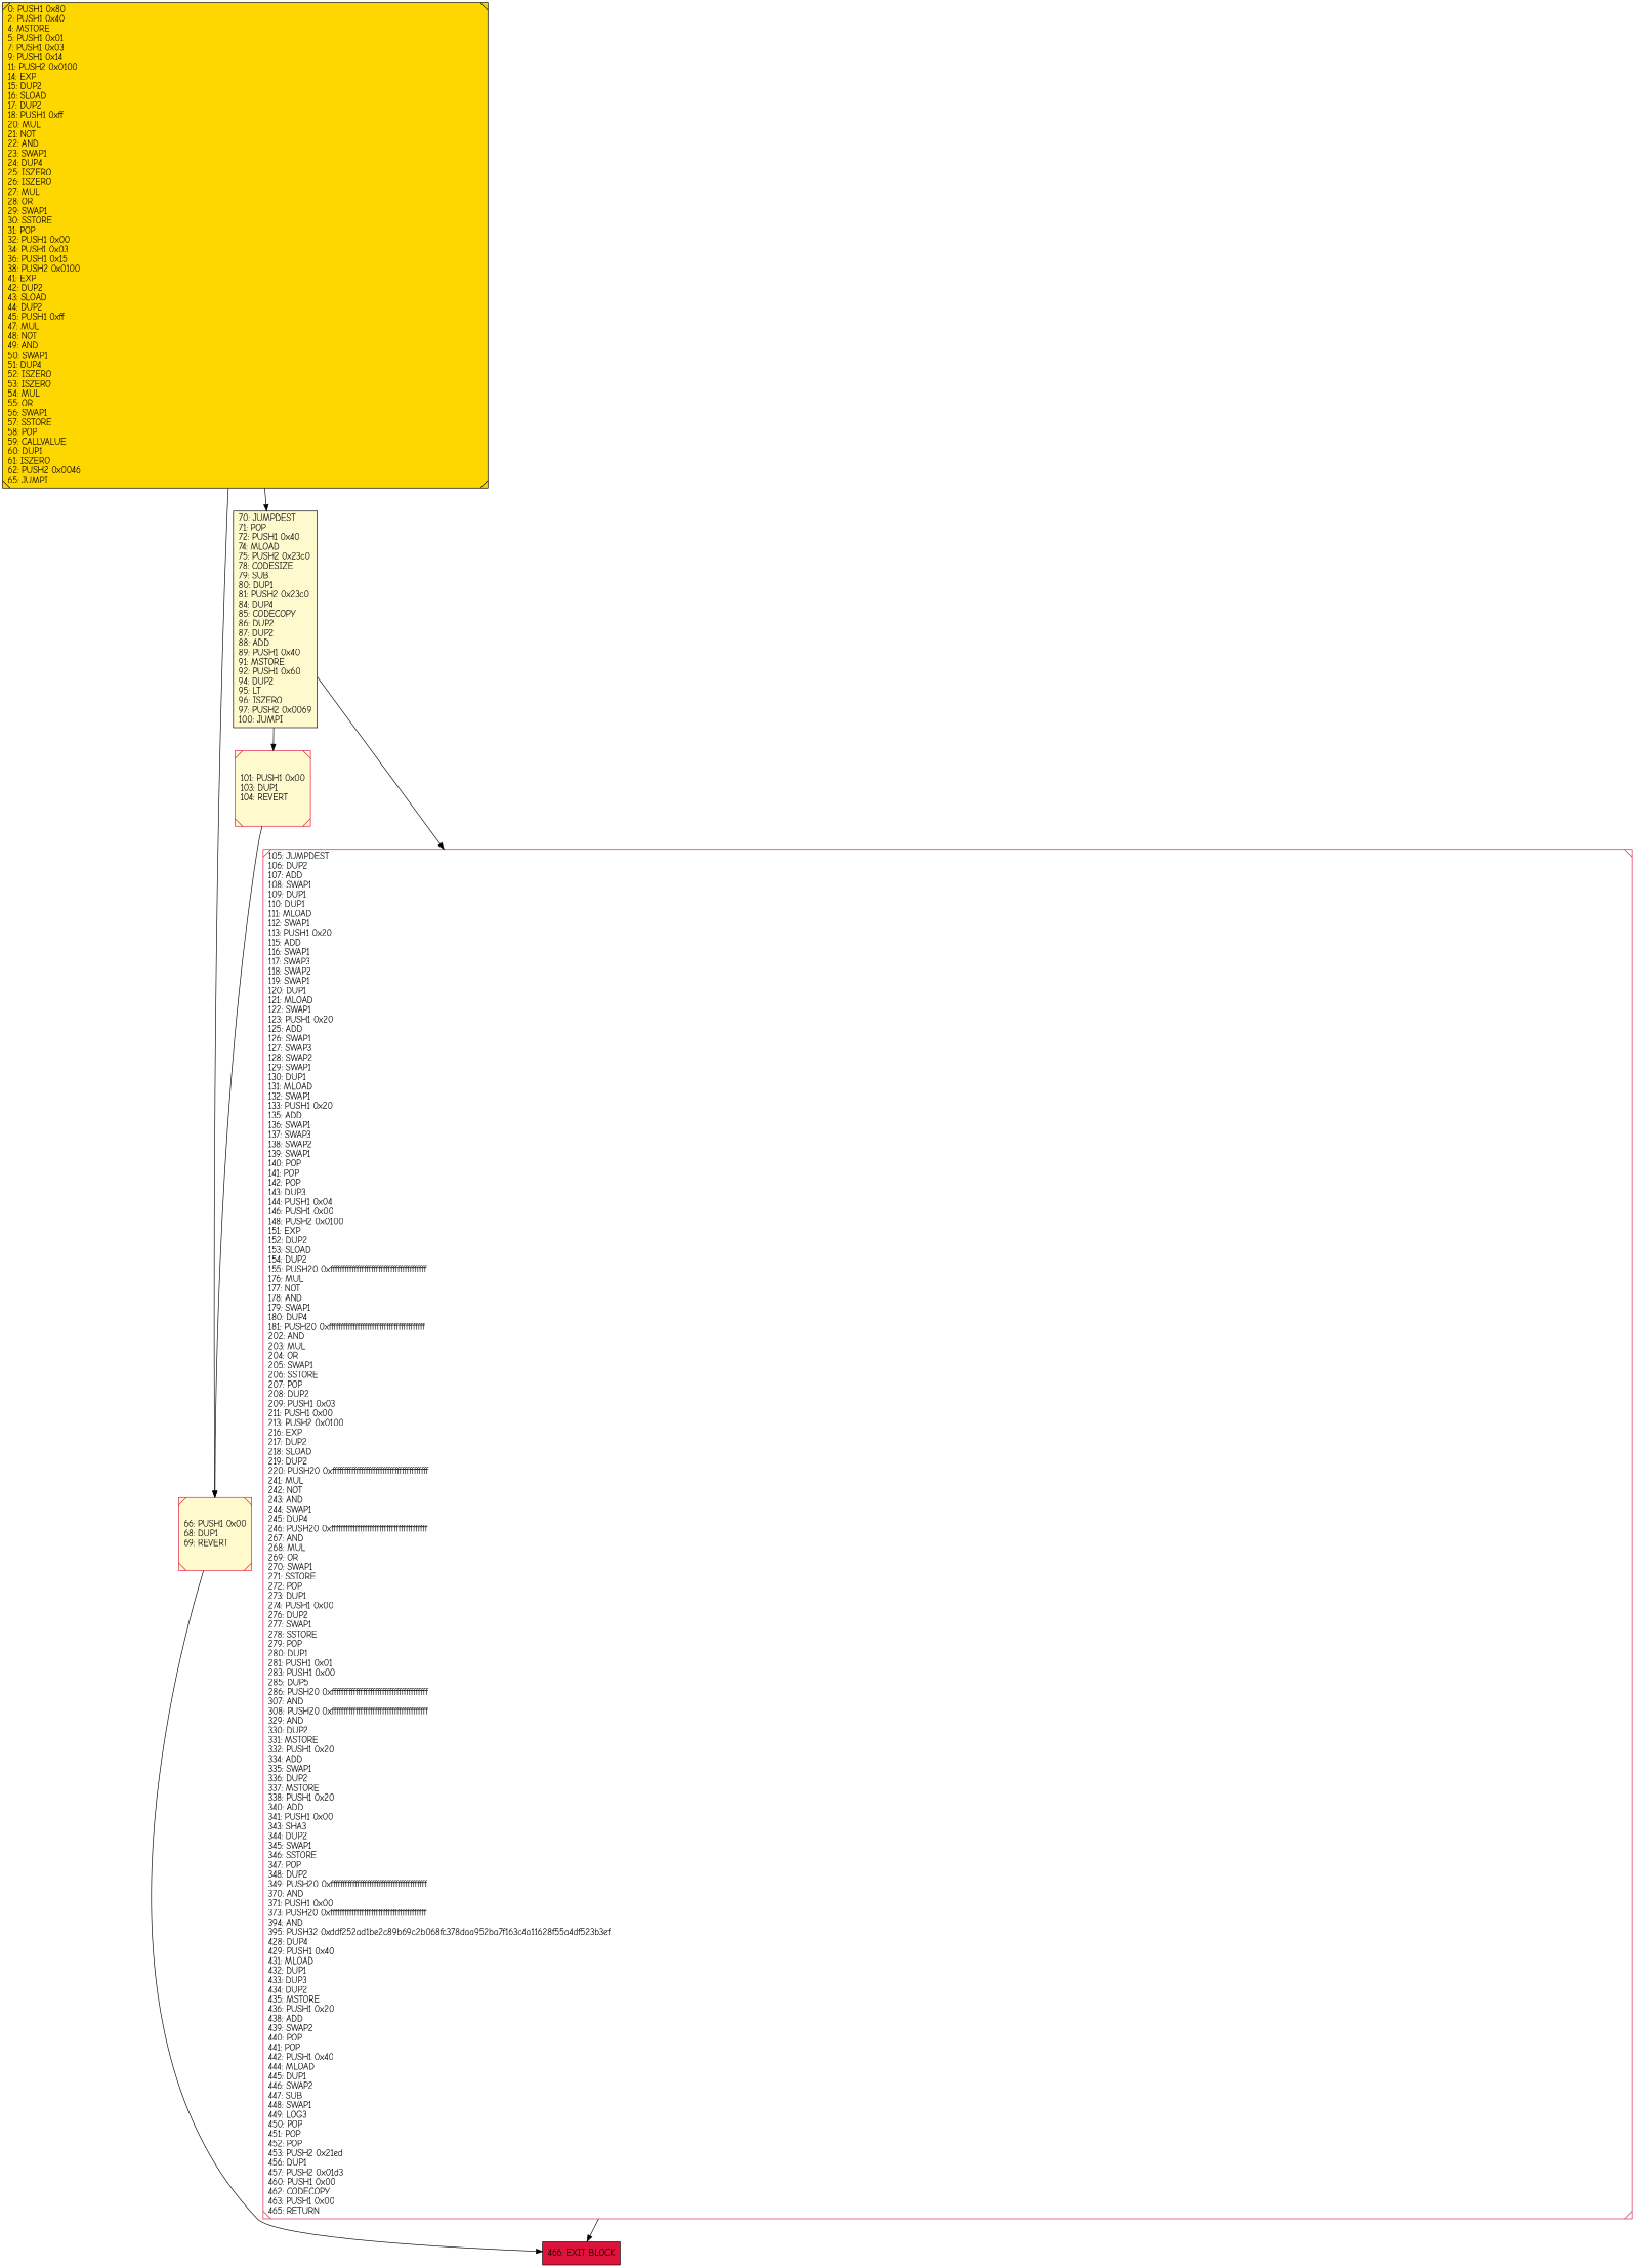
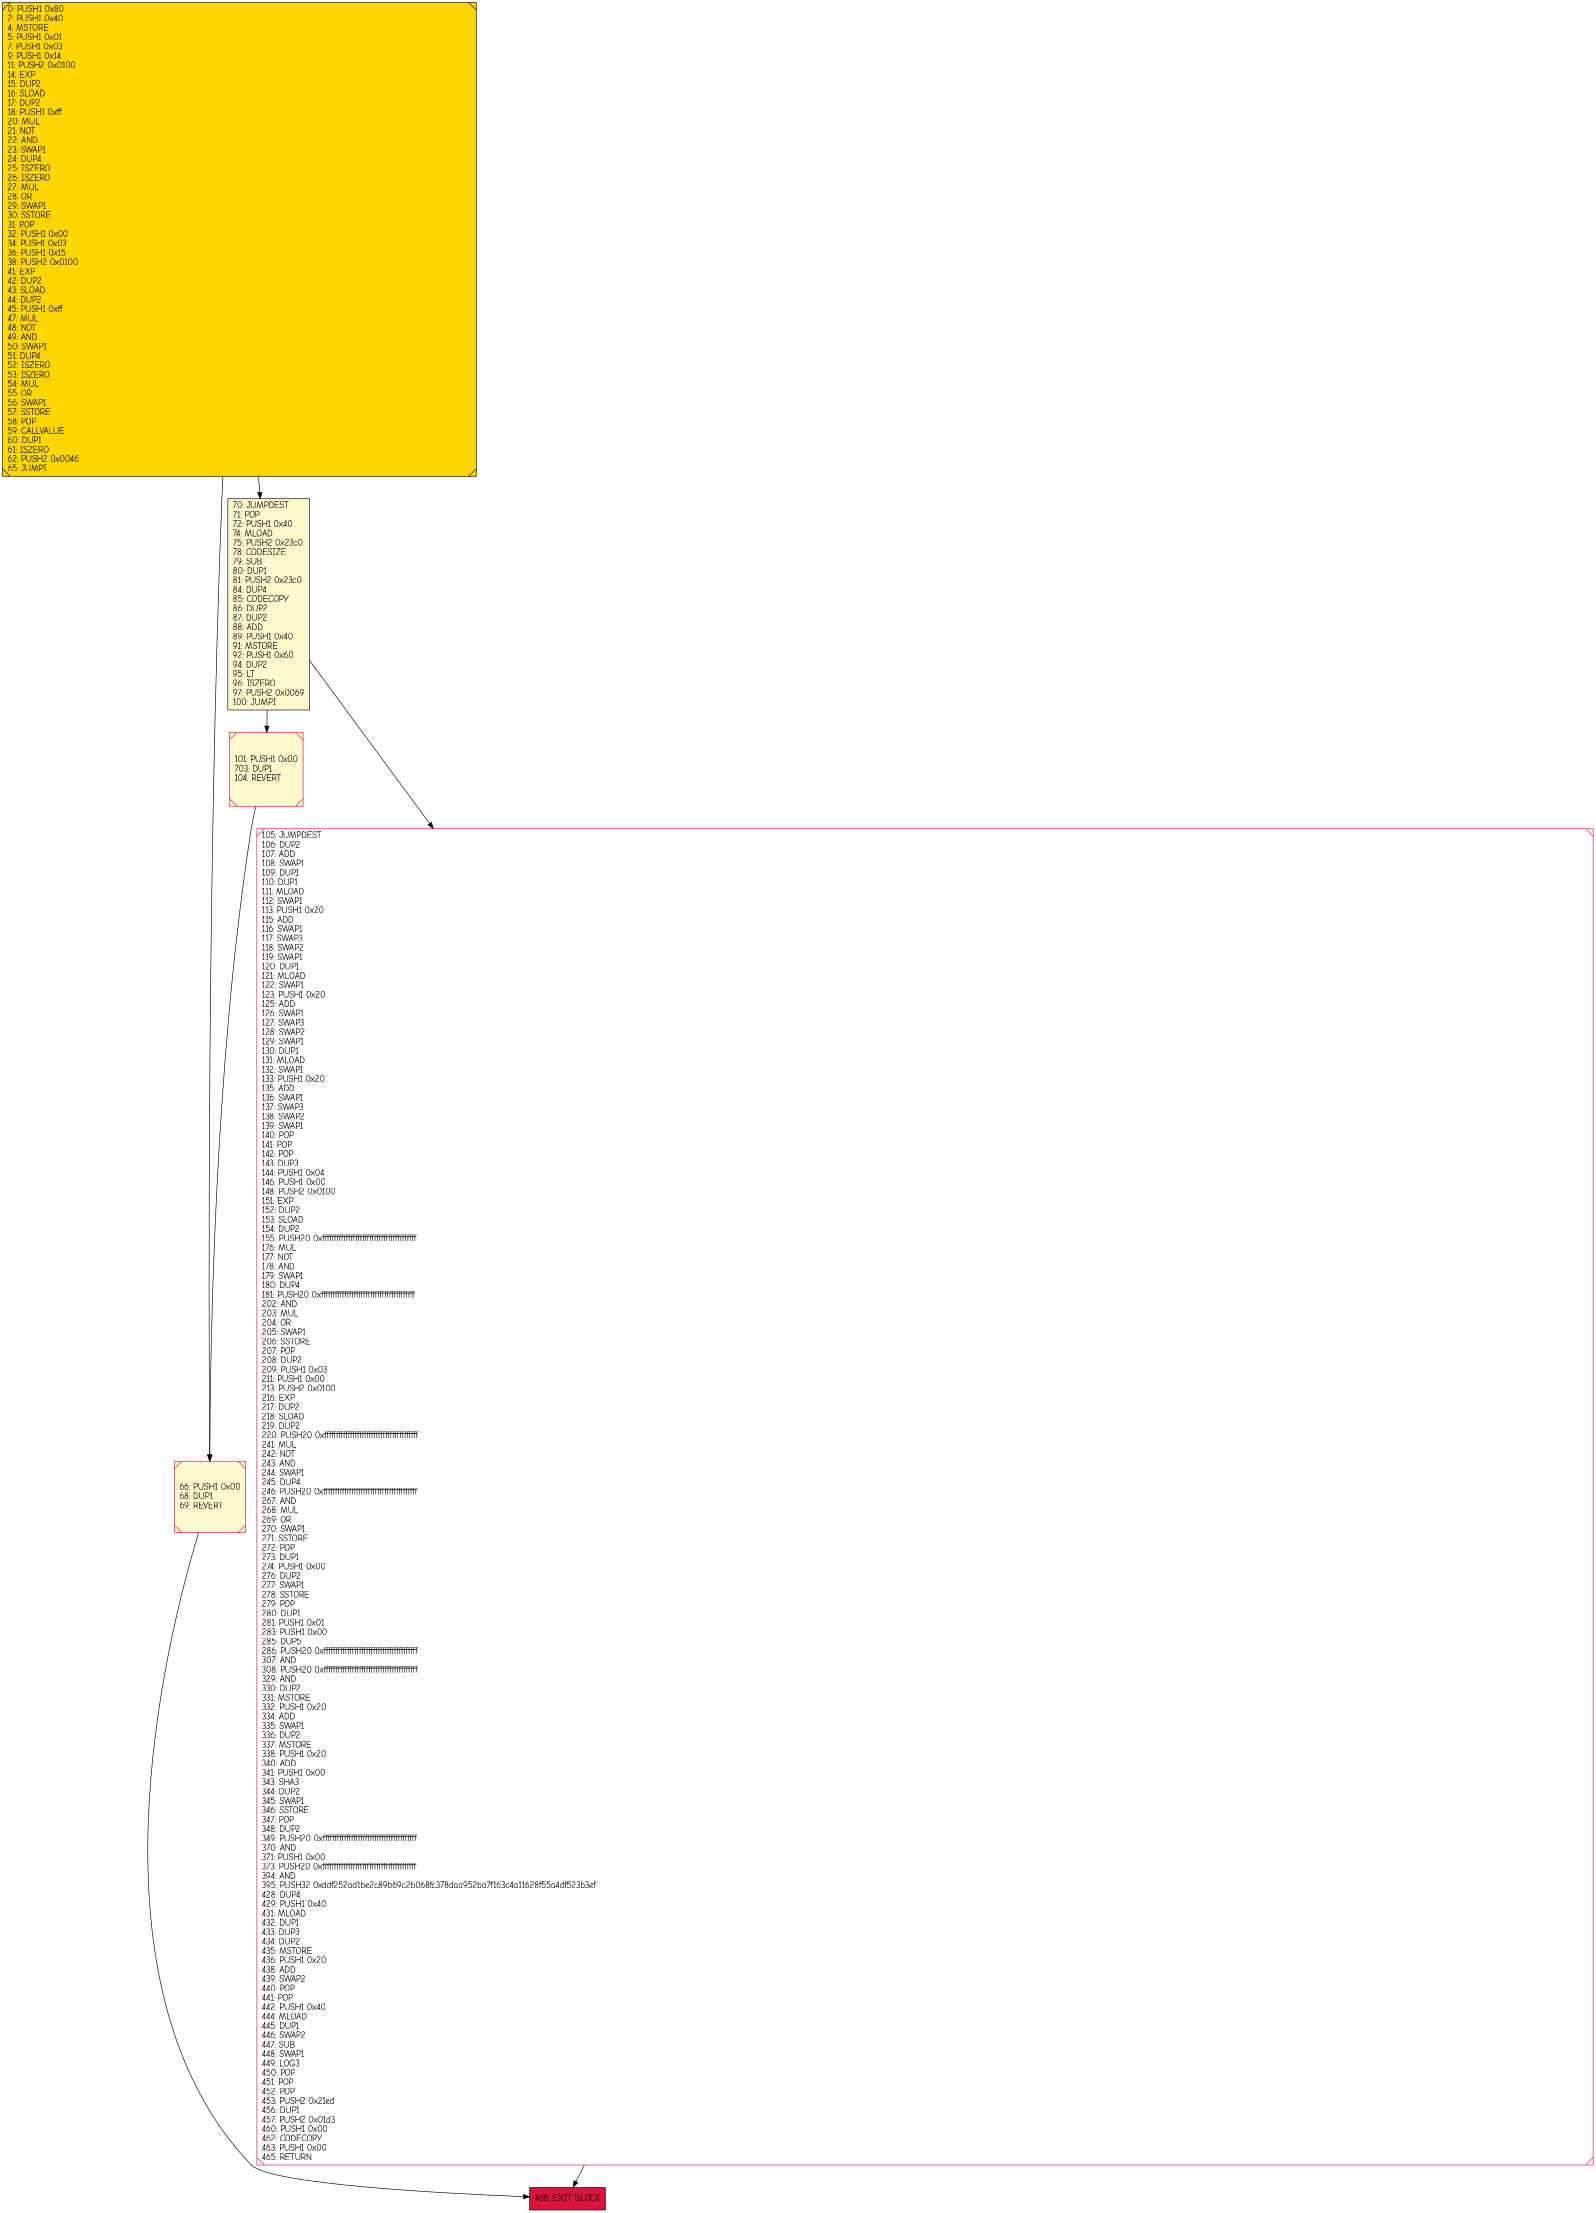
  digraph {
    fontname="Comic Neue"
    rankdir=UD
    node [color=crimson fillcolor=lemonchiffon fontcolor=black fontname="Comic Neue" shape=Msquare style=filled]
    edge [fontname="Comic Neue"]
    n1 [fillcolor=white label="105: JUMPDEST\l106: DUP2\l107: ADD\l108: SWAP1\l109: DUP1\l110: DUP1\l111: MLOAD\l112: SWAP1\l113: PUSH1 0x20\l115: ADD\l116: SWAP1\l117: SWAP3\l118: SWAP2\l119: SWAP1\l120: DUP1\l121: MLOAD\l122: SWAP1\l123: PUSH1 0x20\l125: ADD\l126: SWAP1\l127: SWAP3\l128: SWAP2\l129: SWAP1\l130: DUP1\l131: MLOAD\l132: SWAP1\l133: PUSH1 0x20\l135: ADD\l136: SWAP1\l137: SWAP3\l138: SWAP2\l139: SWAP1\l140: POP\l141: POP\l142: POP\l143: DUP3\l144: PUSH1 0x04\l146: PUSH1 0x00\l148: PUSH2 0x0100\l151: EXP\l152: DUP2\l153: SLOAD\l154: DUP2\l155: PUSH20 0xffffffffffffffffffffffffffffffffffffffff\l176: MUL\l177: NOT\l178: AND\l179: SWAP1\l180: DUP4\l181: PUSH20 0xffffffffffffffffffffffffffffffffffffffff\l202: AND\l203: MUL\l204: OR\l205: SWAP1\l206: SSTORE\l207: POP\l208: DUP2\l209: PUSH1 0x03\l211: PUSH1 0x00\l213: PUSH2 0x0100\l216: EXP\l217: DUP2\l218: SLOAD\l219: DUP2\l220: PUSH20 0xffffffffffffffffffffffffffffffffffffffff\l241: MUL\l242: NOT\l243: AND\l244: SWAP1\l245: DUP4\l246: PUSH20 0xffffffffffffffffffffffffffffffffffffffff\l267: AND\l268: MUL\l269: OR\l270: SWAP1\l271: SSTORE\l272: POP\l273: DUP1\l274: PUSH1 0x00\l276: DUP2\l277: SWAP1\l278: SSTORE\l279: POP\l280: DUP1\l281: PUSH1 0x01\l283: PUSH1 0x00\l285: DUP5\l286: PUSH20 0xffffffffffffffffffffffffffffffffffffffff\l307: AND\l308: PUSH20 0xffffffffffffffffffffffffffffffffffffffff\l329: AND\l330: DUP2\l331: MSTORE\l332: PUSH1 0x20\l334: ADD\l335: SWAP1\l336: DUP2\l337: MSTORE\l338: PUSH1 0x20\l340: ADD\l341: PUSH1 0x00\l343: SHA3\l344: DUP2\l345: SWAP1\l346: SSTORE\l347: POP\l348: DUP2\l349: PUSH20 0xffffffffffffffffffffffffffffffffffffffff\l370: AND\l371: PUSH1 0x00\l373: PUSH20 0xffffffffffffffffffffffffffffffffffffffff\l394: AND\l395: PUSH32 0xddf252ad1be2c89b69c2b068fc378daa952ba7f163c4a11628f55a4df523b3ef\l428: DUP4\l429: PUSH1 0x40\l431: MLOAD\l432: DUP1\l433: DUP3\l434: DUP2\l435: MSTORE\l436: PUSH1 0x20\l438: ADD\l439: SWAP2\l440: POP\l441: POP\l442: PUSH1 0x40\l444: MLOAD\l445: DUP1\l446: SWAP2\l447: SUB\l448: SWAP1\l449: LOG3\l450: POP\l451: POP\l452: POP\l453: PUSH2 0x21ed\l456: DUP1\l457: PUSH2 0x01d3\l460: PUSH1 0x00\l462: CODECOPY\l463: PUSH1 0x00\l465: RETURN\l"]
    n2 [color=black fillcolor=crimson label="466: EXIT BLOCK\l" shape=box]
    n3 [label="66: PUSH1 0x00\l68: DUP1\l69: REVERT\l"]
-   n4 [label="101: PUSH1 0x00\l103: DUP1\l104: REVERT\l"]
+   n4 [label="101: PUSH1 0x00\l703: DUP1\l104: REVERT\l"]
    n5 [color=black fillcolor=gold label="0: PUSH1 0x80\l2: PUSH1 0x40\l4: MSTORE\l5: PUSH1 0x01\l7: PUSH1 0x03\l9: PUSH1 0x14\l11: PUSH2 0x0100\l14: EXP\l15: DUP2\l16: SLOAD\l17: DUP2\l18: PUSH1 0xff\l20: MUL\l21: NOT\l22: AND\l23: SWAP1\l24: DUP4\l25: ISZERO\l26: ISZERO\l27: MUL\l28: OR\l29: SWAP1\l30: SSTORE\l31: POP\l32: PUSH1 0x00\l34: PUSH1 0x03\l36: PUSH1 0x15\l38: PUSH2 0x0100\l41: EXP\l42: DUP2\l43: SLOAD\l44: DUP2\l45: PUSH1 0xff\l47: MUL\l48: NOT\l49: AND\l50: SWAP1\l51: DUP4\l52: ISZERO\l53: ISZERO\l54: MUL\l55: OR\l56: SWAP1\l57: SSTORE\l58: POP\l59: CALLVALUE\l60: DUP1\l61: ISZERO\l62: PUSH2 0x0046\l65: JUMPI\l"]
    n6 [color=black label="70: JUMPDEST\l71: POP\l72: PUSH1 0x40\l74: MLOAD\l75: PUSH2 0x23c0\l78: CODESIZE\l79: SUB\l80: DUP1\l81: PUSH2 0x23c0\l84: DUP4\l85: CODECOPY\l86: DUP2\l87: DUP2\l88: ADD\l89: PUSH1 0x40\l91: MSTORE\l92: PUSH1 0x60\l94: DUP2\l95: LT\l96: ISZERO\l97: PUSH2 0x0069\l100: JUMPI\l" shape=box]
    n1 -> n2
    n3 -> n2
    n4 -> n3
    n5 -> n3
    n5 -> n6
    n6 -> n1
    n6 -> n4
  }
